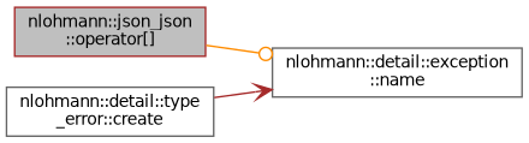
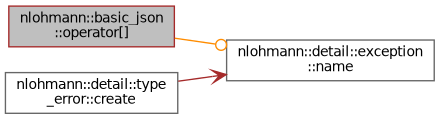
  digraph {
    rankdir=LR
    node [color=gray40 fillcolor=white fontname=Helvetica fontsize=10 shape=record style=filled]
    edge [fontname=Helvetica fontsize=10 labelfontname=Helvetica labelfontsize=10 style=solid]
-   n1 [color=brown fillcolor=grey75 fontcolor=black height=0.2 label="nlohmann::json_json\l::operator[]" width=0.4]
+   n1 [color=brown fillcolor=grey75 fontcolor=black height=0.2 label="nlohmann::basic_json\l::operator[]" width=0.4]
    n2 [height=0.2 label="nlohmann::detail::exception\l::name" width=0.4]
    n3 [height=0.2 label="nlohmann::detail::type\l_error::create" width=0.4]
    n1 -> n2 [arrowhead=odot color=darkorange]
    n3 -> n2 [arrowhead=vee color=brown]
  }
